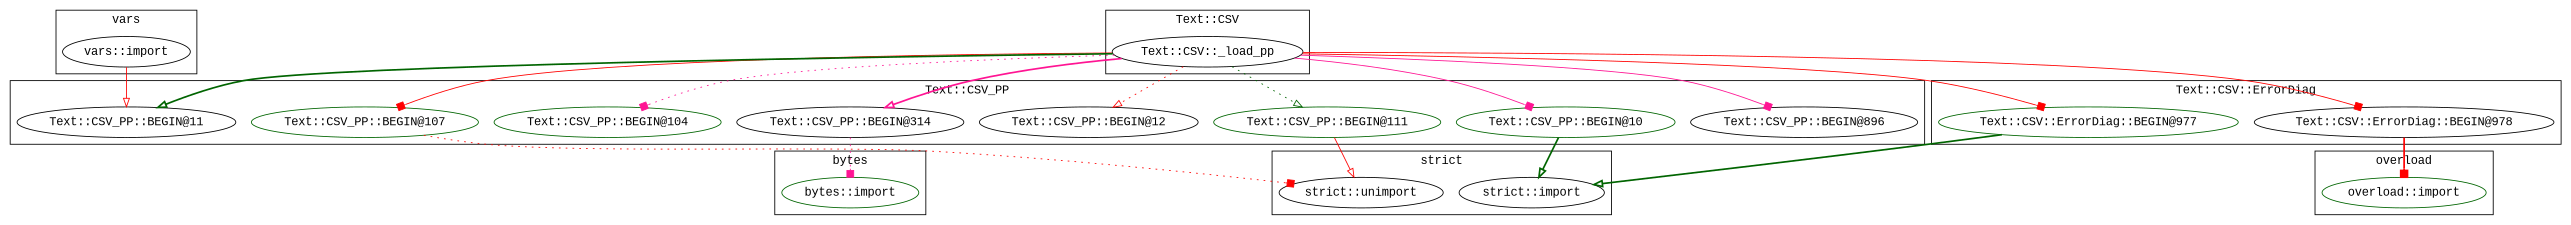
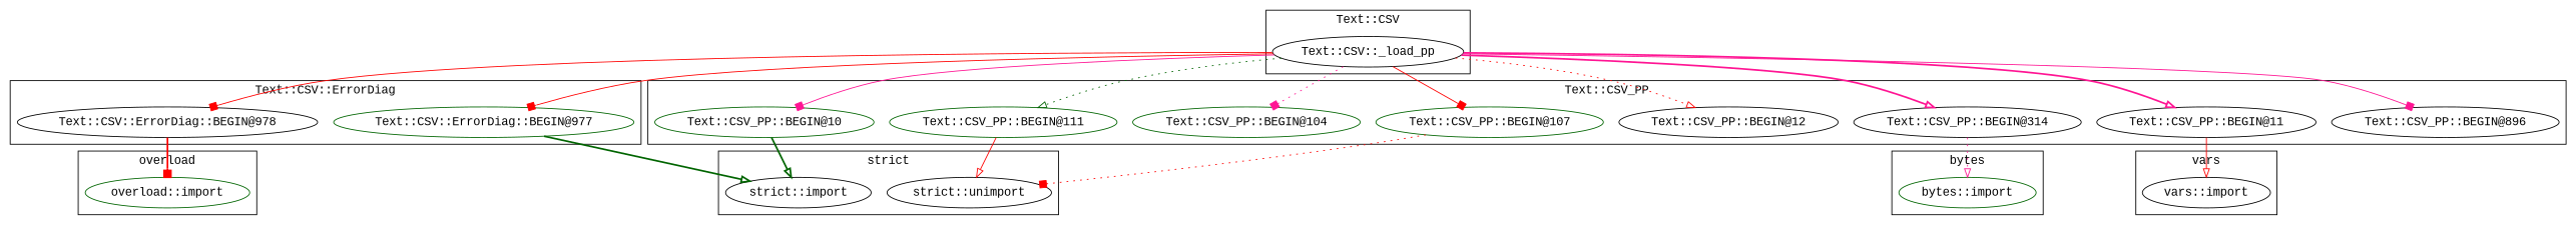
  digraph {
    fontname="Liberation Mono"
    node [color=black fontname="Liberation Mono"]
    edge [arrowhead=box color=red fontname="Liberation Mono" style=solid]
    "Text::CSV::ErrorDiag::BEGIN@977" [color=darkgreen]
    "Text::CSV::ErrorDiag::BEGIN@978"
    "bytes::import" [color=darkgreen]
    "overload::import" [color=darkgreen]
    "vars::import"
    "Text::CSV::_load_pp"
    "Text::CSV_PP::BEGIN@896"
    "Text::CSV_PP::BEGIN@107" [color=darkgreen]
    "Text::CSV_PP::BEGIN@314"
    "Text::CSV_PP::BEGIN@12"
    "Text::CSV_PP::BEGIN@10" [color=darkgreen]
    "Text::CSV_PP::BEGIN@104" [color=darkgreen]
    "Text::CSV_PP::BEGIN@111" [color=darkgreen]
    "Text::CSV_PP::BEGIN@11"
    "strict::unimport"
    "strict::import"
    subgraph cluster_1 {
      label="Text::CSV::ErrorDiag"
      "Text::CSV::ErrorDiag::BEGIN@977"
      "Text::CSV::ErrorDiag::BEGIN@978"
    }
    subgraph cluster_2 {
      label=bytes
      "bytes::import"
    }
    subgraph cluster_3 {
      label=overload
      "overload::import"
    }
    subgraph cluster_4 {
      label=vars
      "vars::import"
    }
    subgraph cluster_5 {
      label="Text::CSV"
      "Text::CSV::_load_pp"
    }
    subgraph cluster_6 {
      label="Text::CSV_PP"
      "Text::CSV_PP::BEGIN@896"
      "Text::CSV_PP::BEGIN@107"
      "Text::CSV_PP::BEGIN@314"
      "Text::CSV_PP::BEGIN@12"
      "Text::CSV_PP::BEGIN@10"
      "Text::CSV_PP::BEGIN@104"
      "Text::CSV_PP::BEGIN@111"
      "Text::CSV_PP::BEGIN@11"
    }
    subgraph cluster_7 {
      label="strict"
      "strict::unimport"
      "strict::import"
    }
    "Text::CSV::ErrorDiag::BEGIN@977" -> "strict::import" [arrowhead=onormal color=darkgreen style=bold]
    "Text::CSV::ErrorDiag::BEGIN@978" -> "overload::import" [style=bold]
    "Text::CSV::_load_pp" -> "Text::CSV::ErrorDiag::BEGIN@977"
    "Text::CSV::_load_pp" -> "Text::CSV::ErrorDiag::BEGIN@978"
    "Text::CSV::_load_pp" -> "Text::CSV_PP::BEGIN@896" [color=deeppink]
    "Text::CSV::_load_pp" -> "Text::CSV_PP::BEGIN@107"
    "Text::CSV::_load_pp" -> "Text::CSV_PP::BEGIN@314" [arrowhead=onormal color=deeppink style=bold]
    "Text::CSV::_load_pp" -> "Text::CSV_PP::BEGIN@12" [arrowhead=onormal style=dotted]
    "Text::CSV::_load_pp" -> "Text::CSV_PP::BEGIN@10" [color=deeppink]
    "Text::CSV::_load_pp" -> "Text::CSV_PP::BEGIN@104" [color=deeppink style=dotted]
    "Text::CSV::_load_pp" -> "Text::CSV_PP::BEGIN@111" [arrowhead=onormal color=darkgreen style=dotted]
-   "Text::CSV::_load_pp" -> "Text::CSV_PP::BEGIN@11" [arrowhead=onormal color=darkgreen style=bold]
+   "Text::CSV::_load_pp" -> "Text::CSV_PP::BEGIN@11" [arrowhead=onormal color=deeppink style=bold]
    "Text::CSV_PP::BEGIN@107" -> "strict::unimport" [style=dotted]
-   "Text::CSV_PP::BEGIN@314" -> "bytes::import" [color=deeppink style=dotted]
+   "Text::CSV_PP::BEGIN@314" -> "bytes::import" [arrowhead=onormal color=deeppink style=dotted]
    "Text::CSV_PP::BEGIN@10" -> "strict::import" [arrowhead=onormal color=darkgreen style=bold]
    "Text::CSV_PP::BEGIN@111" -> "strict::unimport" [arrowhead=onormal]
-   "vars::import" -> "Text::CSV_PP::BEGIN@11" [arrowhead=onormal]
+   "Text::CSV_PP::BEGIN@11" -> "vars::import" [arrowhead=onormal]
  }
